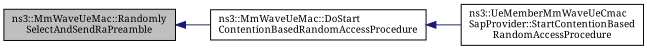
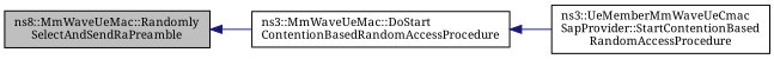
  digraph {
    rankdir=LR
    fontname="Noto Serif"
    node [color=black fillcolor=white fontname="Noto Serif" fontsize=10 shape=record style=filled]
    edge [color=midnightblue dir=back fontname="Noto Serif" fontsize=10 labelfontname=Helvetica labelfontsize=10 style=solid]
-   n1 [fillcolor=grey75 fontcolor=black height=0.2 label="ns3::MmWaveUeMac::Randomly\lSelectAndSendRaPreamble" width=0.4]
+   n1 [fillcolor=grey75 fontcolor=black height=0.2 label="ns8::MmWaveUeMac::Randomly\lSelectAndSendRaPreamble" width=0.4]
    n2 [height=0.2 label="ns3::MmWaveUeMac::DoStart\lContentionBasedRandomAccessProcedure" width=0.4]
    n3 [height=0.2 label="ns3::UeMemberMmWaveUeCmac\lSapProvider::StartContentionBased\lRandomAccessProcedure" width=0.4]
    n1 -> n2
    n2 -> n3
  }
